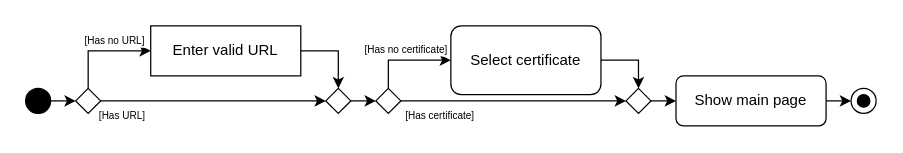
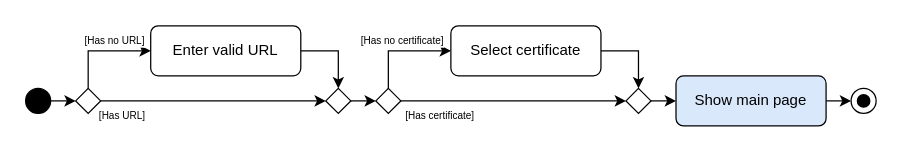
  <mxCell id="0" />
  <mxCell id="1" parent="0" />
  <mxCell id="2" style="edgeStyle=orthogonalEdgeStyle;rounded=0;orthogonalLoop=1;jettySize=auto;html=1;exitX=1;exitY=0.5;exitDx=0;exitDy=0;entryX=0;entryY=0.5;entryDx=0;entryDy=0;" edge="1" parent="1" source="3" target="10"><mxGeometry relative="1" as="geometry"><mxPoint x="70" y="80" as="targetPoint" /></mxGeometry></mxCell>
  <mxCell id="3" value="" style="ellipse;whiteSpace=wrap;html=1;aspect=fixed;fillColor=#000000;" vertex="1" parent="1"><mxGeometry y="70" width="20" height="20" as="geometry" x="20" /></mxCell>
  <mxCell id="4" style="edgeStyle=orthogonalEdgeStyle;rounded=0;orthogonalLoop=1;jettySize=auto;html=1;exitX=1;exitY=0.5;exitDx=0;exitDy=0;entryX=0.5;entryY=0;entryDx=0;entryDy=0;" edge="1" parent="1" source="5" target="12"><mxGeometry relative="1" as="geometry" /></mxCell>
- <mxCell id="5" value="Enter valid URL" style="whiteSpace=wrap;html=1;rounded=0;" vertex="1" parent="1"><mxGeometry x="120" y="20" width="120" height="40" as="geometry" /></mxCell>
+ <mxCell id="5" value="Enter valid URL" style="rounded=1;whiteSpace=wrap;html=1;" vertex="1" parent="1"><mxGeometry x="120" y="20" width="120" height="40" as="geometry" /></mxCell>
  <mxCell id="6" style="edgeStyle=orthogonalEdgeStyle;rounded=0;orthogonalLoop=1;jettySize=auto;html=1;exitX=0.5;exitY=0;exitDx=0;exitDy=0;entryX=0;entryY=0.5;entryDx=0;entryDy=0;" edge="1" parent="1" source="10" target="5"><mxGeometry relative="1" as="geometry" /></mxCell>
  <mxCell id="7" value="&lt;font style=&quot;font-size: 8px;&quot;&gt;[Has no URL]&lt;/font&gt;" style="edgeLabel;html=1;align=center;verticalAlign=middle;resizable=0;points=[];" vertex="1" connectable="0" parent="6"><mxGeometry x="0.256" y="1" relative="1" as="geometry"><mxPoint y="-9" as="offset" /></mxGeometry></mxCell>
  <mxCell id="8" style="edgeStyle=orthogonalEdgeStyle;rounded=0;orthogonalLoop=1;jettySize=auto;html=1;exitX=1;exitY=0.5;exitDx=0;exitDy=0;entryX=0;entryY=0.5;entryDx=0;entryDy=0;" edge="1" parent="1" source="10" target="12"><mxGeometry relative="1" as="geometry" /></mxCell>
  <mxCell id="9" value="&lt;font style=&quot;font-size: 8px;&quot;&gt;[Has URL]&lt;/font&gt;" style="edgeLabel;html=1;align=center;verticalAlign=middle;resizable=0;points=[];" vertex="1" connectable="0" parent="8"><mxGeometry x="-0.77" relative="1" as="geometry"><mxPoint x="-5" y="10" as="offset" /></mxGeometry></mxCell>
  <mxCell id="10" value="" style="rhombus;whiteSpace=wrap;html=1;" vertex="1" parent="1"><mxGeometry x="60" y="70" width="20" height="20" as="geometry" /></mxCell>
  <mxCell id="11" style="edgeStyle=orthogonalEdgeStyle;rounded=0;orthogonalLoop=1;jettySize=auto;html=1;exitX=1;exitY=0.5;exitDx=0;exitDy=0;entryX=0;entryY=0.5;entryDx=0;entryDy=0;" edge="1" parent="1" source="12" target="19"><mxGeometry relative="1" as="geometry" /></mxCell>
  <mxCell id="12" value="" style="rhombus;whiteSpace=wrap;html=1;" vertex="1" parent="1"><mxGeometry x="260" y="70" width="20" height="20" as="geometry" /></mxCell>
  <mxCell id="13" style="edgeStyle=orthogonalEdgeStyle;rounded=0;orthogonalLoop=1;jettySize=auto;html=1;exitX=1;exitY=0.5;exitDx=0;exitDy=0;entryX=0.5;entryY=0;entryDx=0;entryDy=0;" edge="1" parent="1" source="14" target="21"><mxGeometry relative="1" as="geometry" /></mxCell>
- <mxCell id="14" value="Select certificate" style="rounded=1;whiteSpace=wrap;html=1;" vertex="1" parent="1"><mxGeometry x="360" y="20" width="120" height="55" as="geometry" /></mxCell>
+ <mxCell id="14" value="Select certificate" style="rounded=1;whiteSpace=wrap;html=1;" vertex="1" parent="1"><mxGeometry x="360" y="20" width="120" height="40" as="geometry" /></mxCell>
  <mxCell id="15" style="edgeStyle=orthogonalEdgeStyle;rounded=0;orthogonalLoop=1;jettySize=auto;html=1;exitX=0.5;exitY=0;exitDx=0;exitDy=0;entryX=0;entryY=0.5;entryDx=0;entryDy=0;" edge="1" parent="1" source="19" target="14"><mxGeometry relative="1" as="geometry" /></mxCell>
  <mxCell id="16" value="&lt;font style=&quot;font-size: 8px;&quot;&gt;[Has no certificate]&lt;/font&gt;" style="edgeLabel;html=1;align=center;verticalAlign=middle;resizable=0;points=[];" vertex="1" connectable="0" parent="15"><mxGeometry x="0.112" y="-2" relative="1" as="geometry"><mxPoint x="-4" y="-12" as="offset" /></mxGeometry></mxCell>
  <mxCell id="17" style="edgeStyle=orthogonalEdgeStyle;rounded=0;orthogonalLoop=1;jettySize=auto;html=1;exitX=1;exitY=0.5;exitDx=0;exitDy=0;entryX=0;entryY=0.5;entryDx=0;entryDy=0;" edge="1" parent="1" source="19" target="21"><mxGeometry relative="1" as="geometry" /></mxCell>
  <mxCell id="18" value="&lt;font style=&quot;font-size: 8px;&quot;&gt;[Has certificate]&lt;/font&gt;" style="edgeLabel;html=1;align=center;verticalAlign=middle;resizable=0;points=[];" vertex="1" connectable="0" parent="17"><mxGeometry x="-0.768" relative="1" as="geometry"><mxPoint x="9" y="10" as="offset" /></mxGeometry></mxCell>
  <mxCell id="19" value="" style="rhombus;whiteSpace=wrap;html=1;" vertex="1" parent="1"><mxGeometry x="300" y="70" width="20" height="20" as="geometry" /></mxCell>
  <mxCell id="20" style="edgeStyle=orthogonalEdgeStyle;rounded=0;orthogonalLoop=1;jettySize=auto;html=1;exitX=1;exitY=0.5;exitDx=0;exitDy=0;entryX=0;entryY=0.5;entryDx=0;entryDy=0;" edge="1" parent="1" source="21" target="23"><mxGeometry relative="1" as="geometry" /></mxCell>
  <mxCell id="21" value="" style="rhombus;whiteSpace=wrap;html=1;" vertex="1" parent="1"><mxGeometry x="500" y="70" width="20" height="20" as="geometry" /></mxCell>
  <mxCell id="22" style="edgeStyle=orthogonalEdgeStyle;rounded=0;orthogonalLoop=1;jettySize=auto;html=1;exitX=1;exitY=0.5;exitDx=0;exitDy=0;entryX=0;entryY=0.5;entryDx=0;entryDy=0;" edge="1" parent="1" source="23" target="24"><mxGeometry relative="1" as="geometry" /></mxCell>
- <mxCell id="23" value="Show main page" style="rounded=1;whiteSpace=wrap;html=1;" vertex="1" parent="1"><mxGeometry x="540" y="60" width="120" height="40" as="geometry" /></mxCell>
+ <mxCell id="23" value="Show main page" style="rounded=1;whiteSpace=wrap;html=1;fillColor=#dae8fc;" vertex="1" parent="1"><mxGeometry x="540" y="60" width="120" height="40" as="geometry" /></mxCell>
  <mxCell id="24" value="" style="ellipse;whiteSpace=wrap;html=1;aspect=fixed;" vertex="1" parent="1"><mxGeometry x="680" y="70" width="20" height="20" as="geometry" /></mxCell>
  <mxCell id="25" value="" style="ellipse;whiteSpace=wrap;html=1;aspect=fixed;fillColor=#030303;" vertex="1" parent="1"><mxGeometry x="685" y="75" width="10" height="10" as="geometry" /></mxCell>
